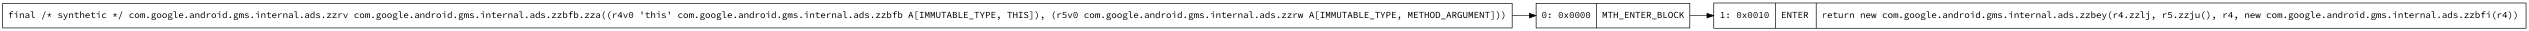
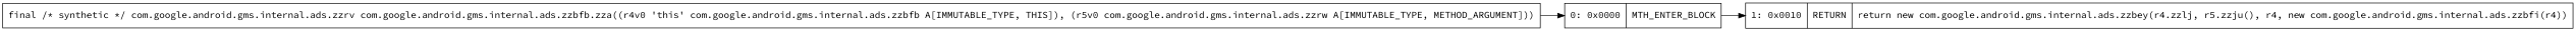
  digraph {
    rankdir=LR
    fontname="Source Code Pro"
    node [shape=record fontname="Source Code Pro"]
    edge [fontname="Source Code Pro"]
    n1 [label="{0\:\ 0x0000|MTH_ENTER_BLOCK\l}"]
-   n2 [label="{1\:\ 0x0010|ENTER\l|return new com.google.android.gms.internal.ads.zzbey(r4.zzlj, r5.zzju(), r4, new com.google.android.gms.internal.ads.zzbfi(r4))\l}"]
+   n2 [label="{1\:\ 0x0010|RETURN\l|return new com.google.android.gms.internal.ads.zzbey(r4.zzlj, r5.zzju(), r4, new com.google.android.gms.internal.ads.zzbfi(r4))\l}"]
    n3 [label="{final \/* synthetic *\/ com.google.android.gms.internal.ads.zzrv com.google.android.gms.internal.ads.zzbfb.zza((r4v0 'this' com.google.android.gms.internal.ads.zzbfb A[IMMUTABLE_TYPE, THIS]), (r5v0 com.google.android.gms.internal.ads.zzrw A[IMMUTABLE_TYPE, METHOD_ARGUMENT])) }"]
    n1 -> n2
    n3 -> n1
  }
